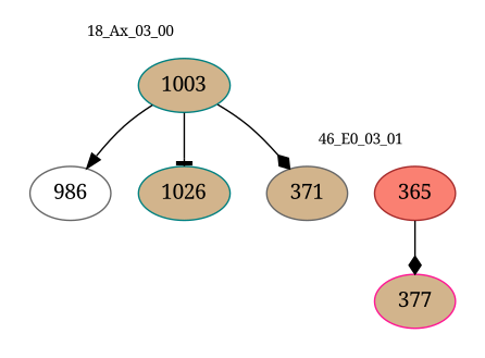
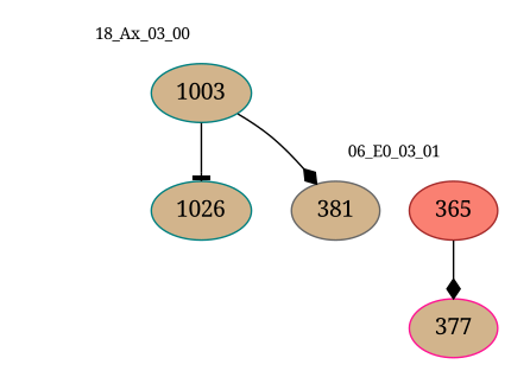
  digraph {
    fontname="Noto Serif"
    node [color=teal fillcolor=tan fontname="Noto Serif" style=filled]
    edge [arrowhead=diamond color=black fontname="Noto Serif"]
    n1 [label=1003]
-   n2 [color=gray40 fillcolor=white label=986]
    n3 [label=1026]
    n4 [color=brown fillcolor=salmon label=365]
-   n5 [color=gray40 label=371]
+   n5 [color=gray40 label=381]
    n6 [color=deeppink label=377]
    subgraph cluster_1 {
      color=white
      fontsize=10
      label="18_Ax_03_00"
      n1
-     n2
      n3
    }
    subgraph cluster_2 {
      color=white
      fontsize=10
-     label="46_E0_03_01"
+     label="06_E0_03_01"
      n4
      n5
      n6
    }
-   n1 -> n2 [arrowhead=normal]
    n1 -> n3 [arrowhead=tee]
    n1 -> n5
    n4 -> n6
  }
